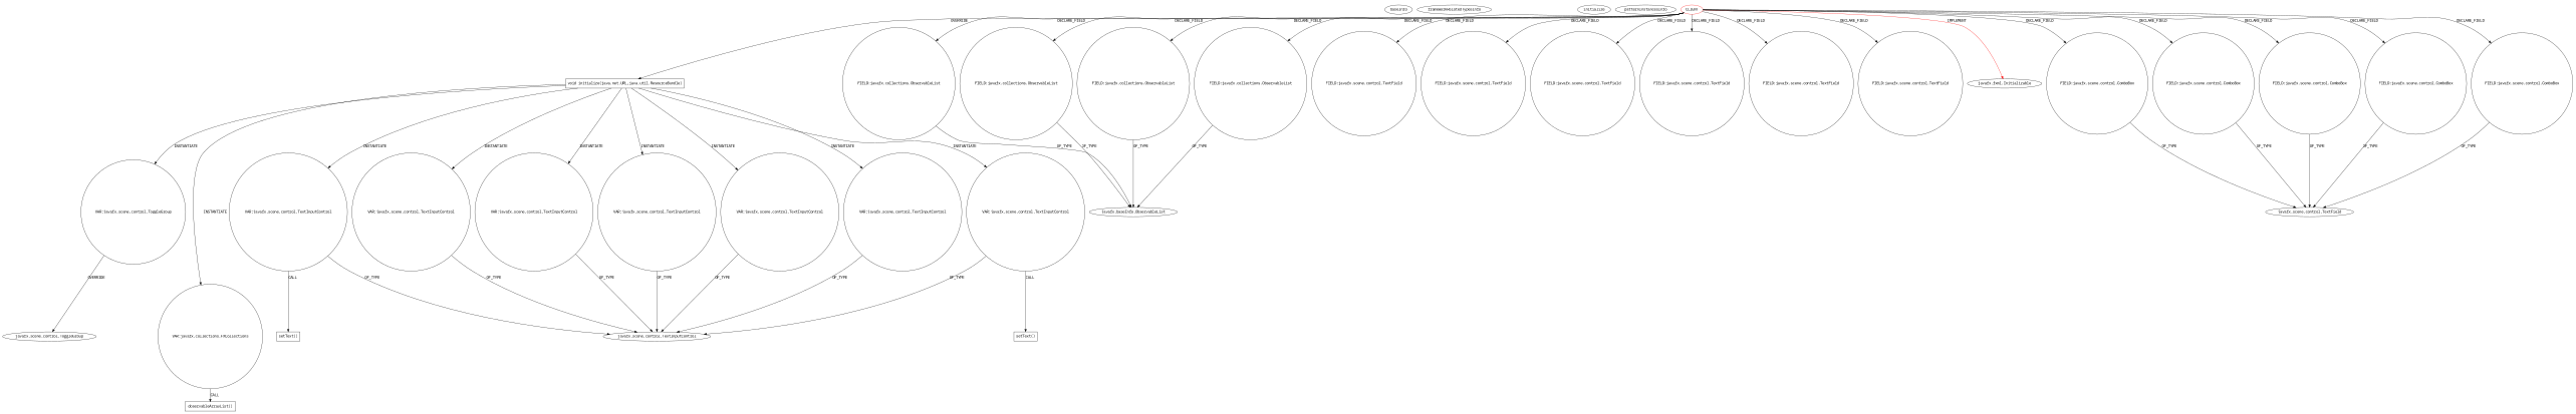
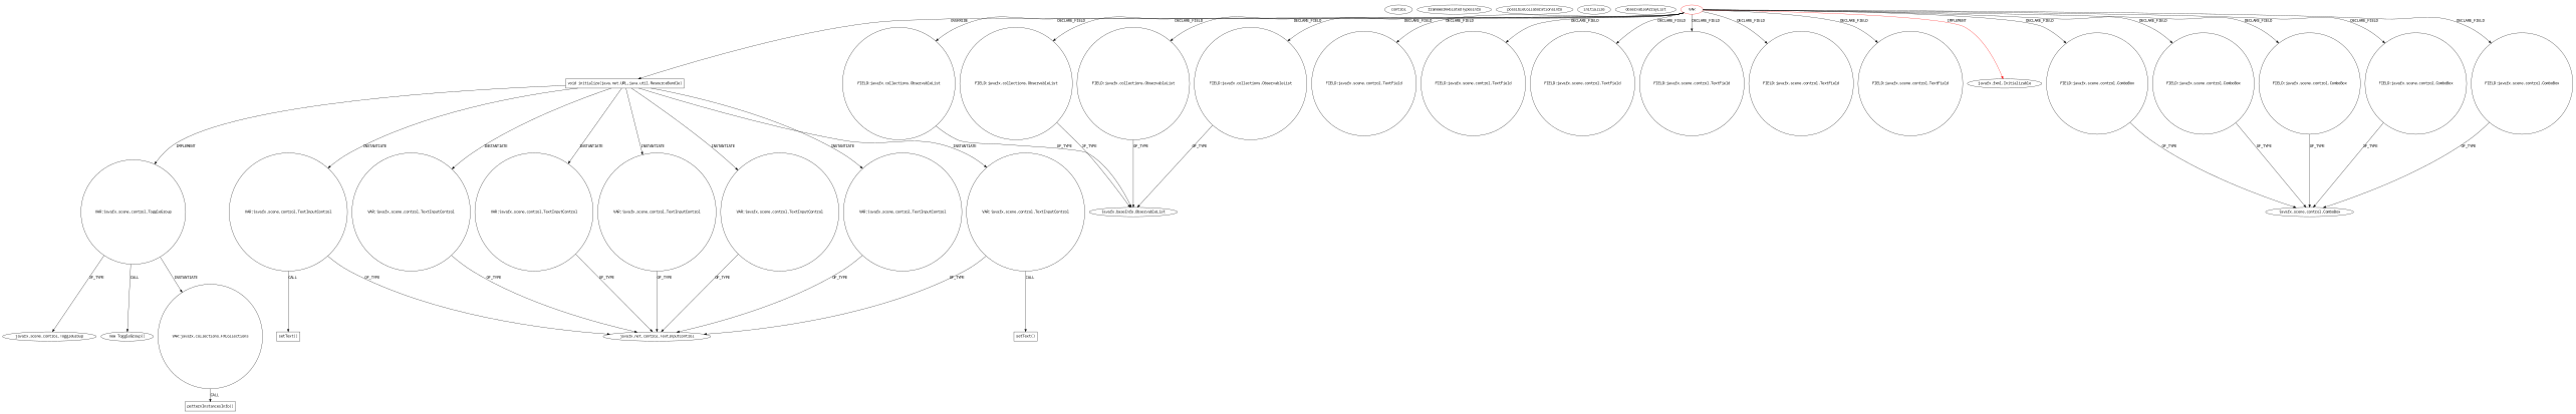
  digraph {
    fontname="IBM Plex Mono"
    node [fontname="IBM Plex Mono" isFrameworkType=false vertexType=FIELD_DECLARATION shape=circle]
    edge [fontname="IBM Plex Mono"]
-   baseInfo [category=pattern graphId=2544 isAnonymous=false possibleRelation=false isFrameworkType="" vertexType="" shape=""]
+   baseInfo [category=pattern graphId=2544 isAnonymous=false possibleRelation=false label=control isFrameworkType="" vertexType="" shape=""]
    frameworkRelatedTypesInfo [0="javafx.fxml.Initializable" isFrameworkType="" vertexType="" shape=""]
+   possibleCollaborationsInfo [isFrameworkType="" vertexType="" shape=""]
    n4 [frequency=2.0 label=initialize patternRootClient=0 isFrameworkType="" vertexType="" shape=""]
-   patternInstancesInfo [0="bianconejo-CEFX~/bianconejo-CEFX/CEFX-master/src/cefx/CECommandeController.java~CECommandeController~2084" 1="killjoy64-Scouting~/killjoy64-Scouting/Scouting-master/Robotics Scouting Client/src/org/petoskeypaladins/scouting/client/Controller.java~Controller~3456" isFrameworkType="" vertexType="" shape=""]
+   patternInstancesInfo [0="bianconejo-CEFX~/bianconejo-CEFX/CEFX-master/src/cefx/CECommandeController.java~CECommandeController~2084" 1="killjoy64-Scouting~/killjoy64-Scouting/Scouting-master/Robotics Scouting Client/src/org/petoskeypaladins/scouting/client/Controller.java~Controller~3456" label=observableArrayList isFrameworkType="" vertexType="" shape=""]
+   n6 [label="new ToggleGroup()" vertexType=CONSTRUCTOR_CALL shape=""]
    n7 [label="VAR:javafx.scene.control.ToggleGroup" vertexType=VARIABLE_EXPRESION]
    n8 [label="javafx.scene.control.ToggleGroup" vertexType=FRAMEWORK_CLASS_TYPE shape=""]
    n9 [label="void initialize(java.net.URL,java.util.ResourceBundle)" shape=box vertexType=OVERRIDING_METHOD_DECLARATION]
    n10 [label="VAR:javafx.collections.FXCollections" vertexType=VARIABLE_EXPRESION]
    n11 [label="VAR:javafx.scene.control.TextInputControl" vertexType=VARIABLE_EXPRESION]
    n12 [label="VAR:javafx.scene.control.TextInputControl" vertexType=VARIABLE_EXPRESION]
    n13 [label="VAR:javafx.scene.control.TextInputControl" vertexType=VARIABLE_EXPRESION]
    n14 [label="VAR:javafx.scene.control.TextInputControl" vertexType=VARIABLE_EXPRESION]
    n15 [label="VAR:javafx.scene.control.TextInputControl" vertexType=VARIABLE_EXPRESION]
    n16 [label="VAR:javafx.scene.control.TextInputControl" vertexType=VARIABLE_EXPRESION]
    n17 [label="VAR:javafx.scene.control.TextInputControl" vertexType=VARIABLE_EXPRESION]
-   n18 [label="observableArrayList()" shape=box vertexType=INSIDE_CALL]
-   n19 [label="javafx.scene.control.TextInputControl" vertexType=FRAMEWORK_CLASS_TYPE shape=""]
+   n18 [label="patternInstancesInfo()" shape=box vertexType=INSIDE_CALL]
+   n19 [label="javafx.net.control.TextInputControl" vertexType=FRAMEWORK_CLASS_TYPE shape=""]
    n20 [label="setText()" shape=box vertexType=INSIDE_CALL]
    n21 [label="setText()" shape=box vertexType=INSIDE_CALL]
-   n22 [color=red label=CLIENT vertexType=ROOT_CLIENT_CLASS_DECLARATION shape=""]
+   n22 [color=red label=VAR vertexType=ROOT_CLIENT_CLASS_DECLARATION shape=""]
    n23 [label="FIELD:javafx.collections.ObservableList"]
    n24 [label="FIELD:javafx.collections.ObservableList"]
    n25 [label="FIELD:javafx.collections.ObservableList"]
    n26 [label="FIELD:javafx.collections.ObservableList"]
    n27 [label="FIELD:javafx.scene.control.TextField"]
    n28 [label="FIELD:javafx.scene.control.TextField"]
    n29 [label="FIELD:javafx.scene.control.TextField"]
    n30 [label="FIELD:javafx.scene.control.TextField"]
    n31 [label="FIELD:javafx.scene.control.TextField"]
    n32 [label="FIELD:javafx.scene.control.TextField"]
    n33 [label="javafx.fxml.Initializable" vertexType=FRAMEWORK_INTERFACE_TYPE shape=""]
    n34 [label="FIELD:javafx.scene.control.ComboBox"]
    n35 [label="FIELD:javafx.scene.control.ComboBox"]
    n36 [label="FIELD:javafx.scene.control.ComboBox"]
    n37 [label="FIELD:javafx.scene.control.ComboBox"]
    n38 [label="FIELD:javafx.scene.control.ComboBox"]
    n39 [label="javafx.baseInfo.ObservableList" vertexType=FRAMEWORK_INTERFACE_TYPE shape=""]
-   n40 [label="javafx.scene.control.TextField" vertexType=FRAMEWORK_CLASS_TYPE shape=""]
-   n7 -> n8 [label=OVERRIDE]
-   n9 -> n7 [label=INSTANTIATE]
-   n9 -> n10 [label=INSTANTIATE]
+   n40 [label="javafx.scene.control.ComboBox" vertexType=FRAMEWORK_CLASS_TYPE shape=""]
+   n7 -> n6 [label=CALL]
+   n7 -> n8 [label=OF_TYPE]
+   n9 -> n7 [label=IMPLEMENT]
+   n7 -> n10 [label=INSTANTIATE]
    n9 -> n11 [label=INSTANTIATE]
    n9 -> n12 [label=INSTANTIATE]
    n9 -> n13 [label=INSTANTIATE]
    n9 -> n14 [label=INSTANTIATE]
    n9 -> n15 [label=INSTANTIATE]
    n9 -> n16 [label=INSTANTIATE]
    n9 -> n17 [label=INSTANTIATE]
    n10 -> n18 [label=CALL]
    n11 -> n19 [label=OF_TYPE]
    n11 -> n20 [label=CALL]
    n12 -> n19 [label=OF_TYPE]
    n13 -> n19 [label=OF_TYPE]
    n14 -> n19 [label=OF_TYPE]
    n15 -> n19 [label=OF_TYPE]
    n16 -> n19 [label=OF_TYPE]
    n16 -> n21 [label=CALL]
    n17 -> n19 [label=OF_TYPE]
    n22 -> n9 [label=OVERRIDE]
    n22 -> n23 [label=DECLARE_FIELD]
    n22 -> n24 [label=DECLARE_FIELD]
    n22 -> n25 [label=DECLARE_FIELD]
    n22 -> n26 [label=DECLARE_FIELD]
    n22 -> n27 [label=DECLARE_FIELD]
    n22 -> n28 [label=DECLARE_FIELD]
    n22 -> n29 [label=DECLARE_FIELD]
    n22 -> n30 [label=DECLARE_FIELD]
    n22 -> n31 [label=DECLARE_FIELD]
    n22 -> n32 [label=DECLARE_FIELD]
    n22 -> n33 [color=red label=IMPLEMENT]
    n22 -> n34 [label=DECLARE_FIELD]
    n22 -> n35 [label=DECLARE_FIELD]
    n22 -> n36 [label=DECLARE_FIELD]
    n22 -> n37 [label=DECLARE_FIELD]
    n22 -> n38 [label=DECLARE_FIELD]
    n23 -> n39 [label=OF_TYPE]
    n24 -> n39 [label=OF_TYPE]
    n25 -> n39 [label=OF_TYPE]
    n26 -> n39 [label=OF_TYPE]
    n34 -> n40 [label=OF_TYPE]
    n35 -> n40 [label=OF_TYPE]
    n36 -> n40 [label=OF_TYPE]
    n37 -> n40 [label=OF_TYPE]
    n38 -> n40 [label=OF_TYPE]
  }
